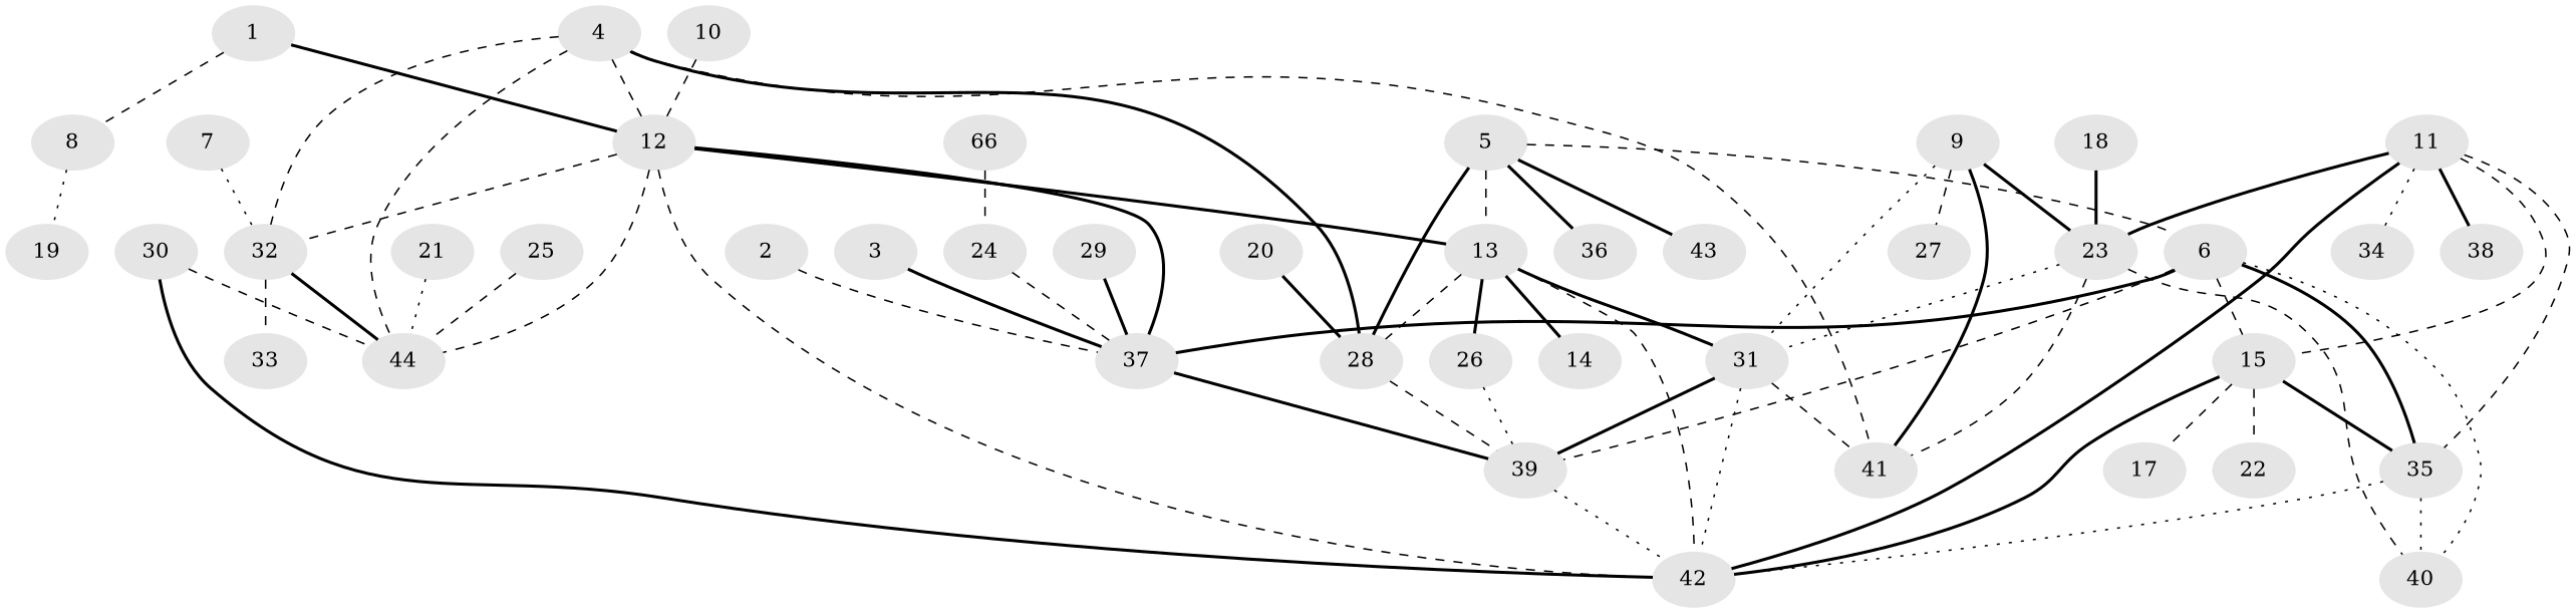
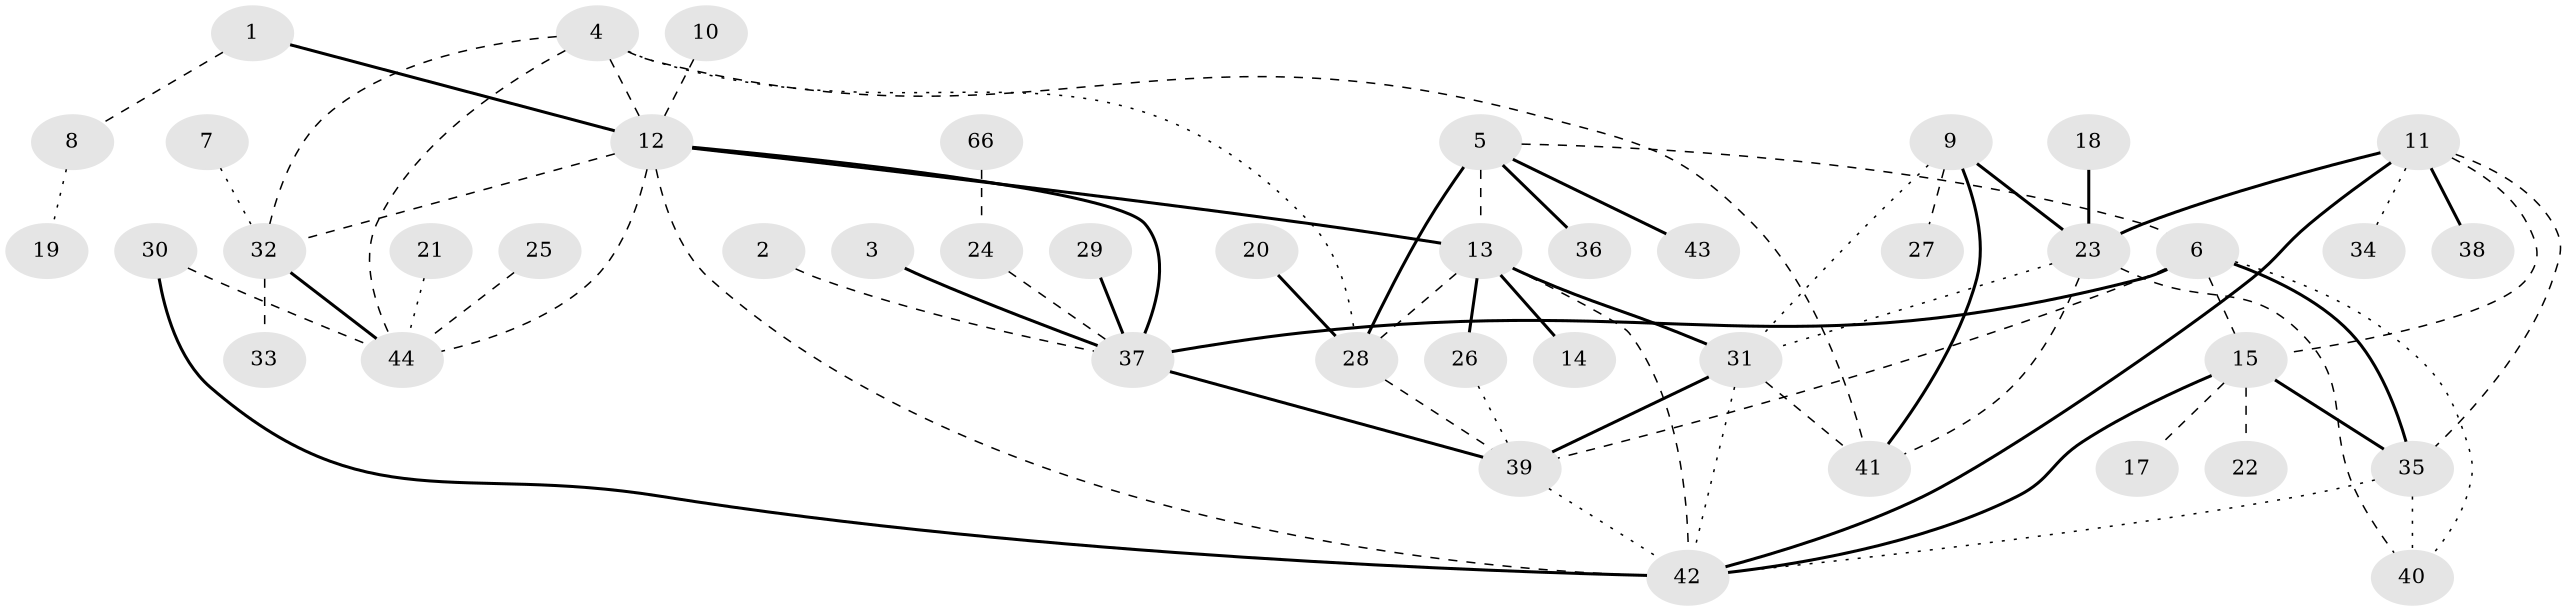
  graph {
    node [color=gray90 style=filled]
    edge [style=dashed weight=1.0]
    1
    8
    12
    19
    37
    32
    44
    13
    42
    2
    39
    3
    4
    28
    41
    33
    5
    6
    36
    43
    15
    35
    40
    31
    14
    26
    17
    22
    7
    9
    23
    27
    10
    11
    34
    38
    n37 [label=66]
    24
    18
    20
    21
    25
    29
    30
    1 -- 8
    1 -- 12 [style=bold]
    8 -- 19 [style=dotted]
    12 -- 37 [style=bold]
    12 -- 32
    12 -- 44
    12 -- 13 [style=bold]
    12 -- 42
    37 -- 39 [style=bold weight=2.0]
    32 -- 44 [style=bold]
    32 -- 33
    13 -- 42
    13 -- 28
    13 -- 31 [style=bold]
    13 -- 14 [style=bold]
    13 -- 26 [style=bold]
    2 -- 37
    39 -- 42 [style=dotted]
    3 -- 37 [style=bold]
    4 -- 12
    4 -- 32
    4 -- 44
-   4 -- 28 [style=bold]
+   4 -- 28 [style=dotted]
    4 -- 41
    28 -- 39
    5 -- 13 [weight=2.0]
    5 -- 28 [style=bold weight=2.0]
    5 -- 6
    5 -- 36 [style=bold]
    5 -- 43 [style=bold]
    6 -- 37 [style=bold]
    6 -- 39 [weight=2.0]
    6 -- 15
    6 -- 35 [style=bold]
    6 -- 40 [style=dotted]
    15 -- 42 [style=bold]
    15 -- 35 [style=bold]
    15 -- 17
    15 -- 22
    35 -- 42 [style=dotted]
    35 -- 40 [style=dotted]
    31 -- 42 [style=dotted]
    31 -- 39 [style=bold]
    31 -- 41
    26 -- 39 [style=dotted]
    7 -- 32 [style=dotted]
    9 -- 41 [style=bold]
    9 -- 31 [style=dotted]
    9 -- 23 [style=bold]
    9 -- 27
    23 -- 41
    23 -- 40
    23 -- 31 [style=dotted]
    10 -- 12
    11 -- 42 [style=bold]
    11 -- 15
    11 -- 35
    11 -- 23 [style=bold]
    11 -- 34 [style=dotted]
    11 -- 38 [style=bold]
    n37 -- 24
    24 -- 37
    18 -- 23 [style=bold]
    20 -- 28 [style=bold]
    21 -- 44 [style=dotted]
    25 -- 44
    29 -- 37 [style=bold]
    30 -- 44
    30 -- 42 [style=bold]
  }
